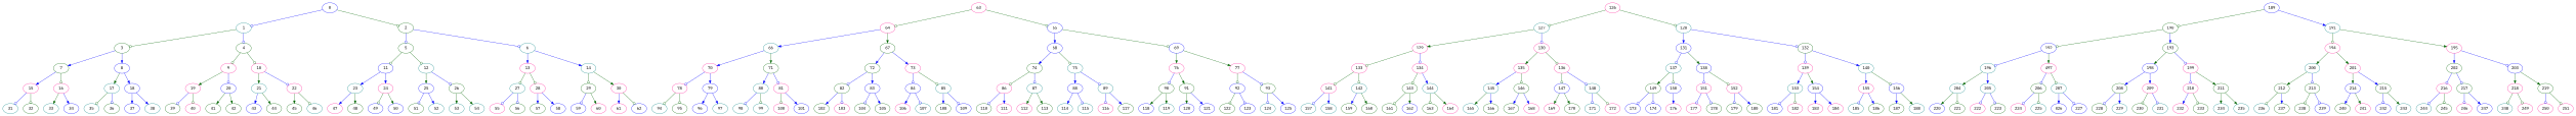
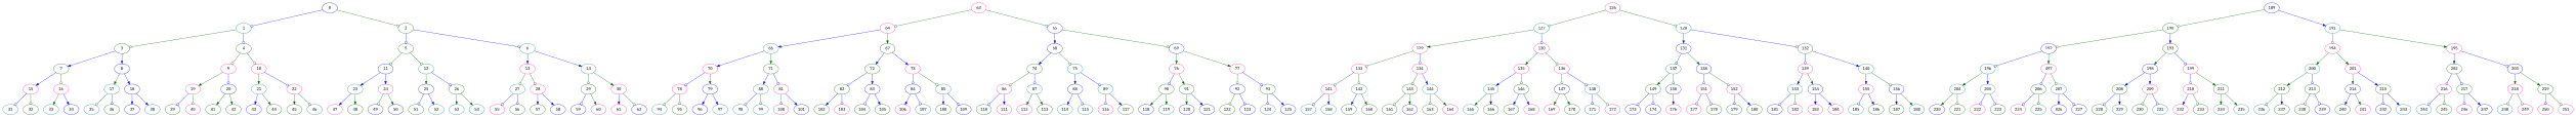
  strict digraph {
    fontname="IBM Plex Mono"
    node [color=darkgreen fontname="IBM Plex Mono"]
    edge [arrowhead=odot color=blue fontname="IBM Plex Mono"]
    0 [color=blue]
    1 [color=teal]
    2
    3
    4
    5
    6 [color=teal]
    7
    8 [color=blue]
    9 [color=deeppink]
    10 [color=deeppink]
    11 [color=blue]
    12 [color=teal]
    13 [color=deeppink]
    14 [color=teal]
    15 [color=deeppink]
    16 [color=deeppink]
    17 [color=teal]
    18 [color=blue]
    19 [color=deeppink]
    20 [color=blue]
    21 [color=teal]
    22 [color=deeppink]
    23 [color=teal]
    24 [color=deeppink]
    25 [color=blue]
    26
    27 [color=teal]
    28 [color=deeppink]
    29
    30 [color=deeppink]
    31 [color=teal]
    32
    33 [color=teal]
    34 [color=blue]
    35 [color=teal]
    36
    37 [color=blue]
    38 [color=teal]
    39
    40 [color=deeppink]
    41
    42
    43 [color=blue]
    44
    45
    46 [color=teal]
    47 [color=deeppink]
    48
    49 [color=blue]
    50 [color=blue]
    51
    52 [color=teal]
    53 [color=teal]
    54 [color=teal]
    55 [color=deeppink]
    56
    57
    58 [color=blue]
    59 [color=blue]
    60 [color=deeppink]
    61 [color=deeppink]
    62 [color=blue]
    63 [color=deeppink]
    64 [color=deeppink]
    65 [color=blue]
    66 [color=teal]
    67
    68 [color=blue]
    69 [color=blue]
    70 [color=deeppink]
    71
    72
    73 [color=deeppink]
    74
    75 [color=teal]
    76 [color=deeppink]
    77 [color=deeppink]
    78 [color=deeppink]
    79 [color=blue]
    80 [color=teal]
    81 [color=deeppink]
    82
    83 [color=blue]
    84 [color=blue]
    85 [color=teal]
    86 [color=deeppink]
    87 [color=teal]
    88 [color=blue]
    89 [color=teal]
    90
    91
    92 [color=blue]
    93
    94 [color=teal]
    95
    96 [color=blue]
    97 [color=teal]
    98 [color=teal]
    99 [color=teal]
    100 [color=deeppink]
    101 [color=blue]
    102
    103 [color=deeppink]
    104
    105
    106 [color=deeppink]
    107 [color=teal]
    108
    109 [color=blue]
    110
    111 [color=deeppink]
    112 [color=deeppink]
    113
    114 [color=teal]
    115 [color=teal]
    116 [color=deeppink]
    117
    118 [color=blue]
    119 [color=teal]
    120 [color=blue]
    121 [color=blue]
    122
    123 [color=blue]
    124 [color=teal]
    125 [color=blue]
    126 [color=deeppink]
    127 [color=teal]
    128 [color=teal]
    129 [color=deeppink]
    130 [color=deeppink]
    131 [color=blue]
    132
    133 [color=deeppink]
    134 [color=deeppink]
    135 [color=deeppink]
    136 [color=deeppink]
    137 [color=teal]
    138 [color=blue]
    139 [color=deeppink]
    140 [color=teal]
    141 [color=deeppink]
    142 [color=teal]
    143
    144 [color=teal]
    145 [color=teal]
    146
    147 [color=blue]
    148 [color=teal]
    149
    150 [color=blue]
    151 [color=deeppink]
    152 [color=deeppink]
    153 [color=teal]
    154 [color=blue]
    155 [color=deeppink]
    156 [color=blue]
    157 [color=teal]
    158 [color=teal]
    159
    160
    161
    162 [color=blue]
    163
    164 [color=deeppink]
    165 [color=teal]
    166
    167
    168 [color=deeppink]
    169 [color=deeppink]
    170
    171 [color=teal]
    172 [color=deeppink]
    173 [color=blue]
    174 [color=blue]
    176 [color=deeppink]
    177 [color=deeppink]
    178
    179
    180
    181 [color=blue]
    182 [color=deeppink]
    183 [color=deeppink]
    184 [color=deeppink]
    185 [color=teal]
    186
    187
    188 [color=teal]
    189 [color=blue]
    190
    191 [color=teal]
    192 [color=blue]
    193
    194 [color=deeppink]
    195 [color=deeppink]
    196 [color=teal]
    n197 [color=deeppink label=497]
    198 [color=blue]
    199 [color=deeppink]
    200 [color=teal]
    201 [color=deeppink]
    202
    203 [color=blue]
    204 [color=teal]
    205 [color=teal]
    206
    207 [color=teal]
    208
    209 [color=deeppink]
    210 [color=deeppink]
    211
    212
    213
    214 [color=blue]
    215
    216 [color=deeppink]
    217
    218 [color=deeppink]
    219
    220 [color=blue]
    221
    222 [color=deeppink]
    223
    224 [color=deeppink]
    225 [color=teal]
    n226 [color=blue label=826]
    227 [color=blue]
    228
    229 [color=teal]
    230
    231 [color=teal]
    232 [color=deeppink]
    233
    234 [color=teal]
    235 [color=teal]
    236 [color=teal]
    237
    238
    239 [color=blue]
    240
    241 [color=deeppink]
    242 [color=blue]
    243 [color=teal]
    244 [color=teal]
    245
    246 [color=deeppink]
    247 [color=blue]
    248 [color=teal]
    249 [color=deeppink]
    250 [color=deeppink]
    251 [color=deeppink]
    0 -> 1
    0 -> 2 [color=darkgreen]
    1 -> 3 [color=darkgreen]
    1 -> 4
    2 -> 5
    2 -> 6
    3 -> 7 [arrowhead=normal]
    3 -> 8 [arrowhead=normal]
    4 -> 9 [color=darkgreen]
    4 -> 10 [color=darkgreen]
    5 -> 11 [color=darkgreen]
    5 -> 12 [color=darkgreen]
    6 -> 13 [arrowhead=normal]
    6 -> 14 [arrowhead=normal]
    7 -> 15 [arrowhead=normal]
    7 -> 16 [color=darkgreen]
    8 -> 17 [arrowhead=normal color=darkgreen]
    8 -> 18 [arrowhead=normal]
    9 -> 19 [arrowhead=normal color=darkgreen]
    9 -> 20
    10 -> 21 [arrowhead=normal color=darkgreen]
    10 -> 22
    11 -> 23 [arrowhead=normal]
    11 -> 24 [arrowhead=normal]
    12 -> 25 [arrowhead=normal color=darkgreen]
    12 -> 26
    13 -> 27 [color=darkgreen]
    13 -> 28 [color=darkgreen]
    14 -> 29 [color=darkgreen]
    14 -> 30 [arrowhead=normal color=darkgreen]
    15 -> 31
    15 -> 32 [color=darkgreen]
    16 -> 33 [arrowhead=normal color=darkgreen]
    16 -> 34 [arrowhead=normal]
    17 -> 35 [color=darkgreen]
    17 -> 36
    18 -> 37 [arrowhead=normal]
    18 -> 38 [arrowhead=normal]
    19 -> 39
    19 -> 40 [color=darkgreen]
    20 -> 41 [arrowhead=normal color=darkgreen]
    20 -> 42 [arrowhead=normal color=darkgreen]
    21 -> 43 [arrowhead=normal]
    21 -> 44 [arrowhead=normal color=darkgreen]
    22 -> 45 [arrowhead=normal color=darkgreen]
    22 -> 46 [color=darkgreen]
    23 -> 47 [arrowhead=normal]
    23 -> 48 [arrowhead=normal color=darkgreen]
    24 -> 49 [color=darkgreen]
    24 -> 50 [arrowhead=normal color=darkgreen]
    25 -> 51
    25 -> 52 [arrowhead=normal]
    26 -> 53 [arrowhead=normal color=darkgreen]
    26 -> 54 [arrowhead=normal color=darkgreen]
    27 -> 55
    27 -> 56
    28 -> 57 [arrowhead=normal]
    28 -> 58 [arrowhead=normal]
    29 -> 59
    29 -> 60 [arrowhead=normal color=darkgreen]
    30 -> 61 [arrowhead=normal]
    30 -> 62 [color=darkgreen]
    63 -> 64 [color=darkgreen]
    63 -> 65 [color=darkgreen]
    64 -> 66 [arrowhead=normal]
    64 -> 67 [arrowhead=normal color=darkgreen]
    65 -> 68 [arrowhead=normal]
    65 -> 69 [color=darkgreen]
    66 -> 70 [arrowhead=normal]
    66 -> 71 [arrowhead=normal color=darkgreen]
    67 -> 72 [arrowhead=normal]
    67 -> 73 [arrowhead=normal]
    68 -> 74 [arrowhead=normal]
    68 -> 75 [color=darkgreen]
    69 -> 76 [arrowhead=normal color=darkgreen]
    69 -> 77 [arrowhead=normal color=darkgreen]
    70 -> 78
-   70 -> 79 [arrowhead=normal]
+   70 -> 79 [arrowhead=normal color=darkgreen]
    71 -> 80 [arrowhead=normal]
    71 -> 81
    72 -> 82
    72 -> 83 [arrowhead=normal]
    73 -> 84
    73 -> 85 [color=darkgreen]
    74 -> 86 [color=darkgreen]
    74 -> 87
    75 -> 88 [arrowhead=normal]
    75 -> 89
    76 -> 90
    76 -> 91 [arrowhead=normal color=darkgreen]
    77 -> 92 [color=darkgreen]
    77 -> 93
    78 -> 94 [color=darkgreen]
    78 -> 95 [color=darkgreen]
    79 -> 96 [arrowhead=normal]
    79 -> 97 [arrowhead=normal]
    80 -> 98
    80 -> 99 [color=darkgreen]
    81 -> 100 [color=darkgreen]
    81 -> 101 [arrowhead=normal]
    82 -> 102 [arrowhead=normal]
    82 -> 103
    83 -> 104
    83 -> 105 [arrowhead=normal]
    84 -> 106 [arrowhead=normal]
    84 -> 107
    85 -> 108 [arrowhead=normal]
    85 -> 109
    86 -> 110
    86 -> 111 [arrowhead=normal]
    87 -> 112 [arrowhead=normal color=darkgreen]
    87 -> 113 [arrowhead=normal color=darkgreen]
    88 -> 114 [arrowhead=normal]
    88 -> 115
    89 -> 116
    89 -> 117 [arrowhead=normal]
    90 -> 118 [arrowhead=normal color=darkgreen]
    90 -> 119 [arrowhead=normal color=darkgreen]
    91 -> 120 [arrowhead=normal color=darkgreen]
    91 -> 121 [arrowhead=normal]
    92 -> 122 [color=darkgreen]
    92 -> 123
    93 -> 124
    93 -> 125 [arrowhead=normal]
    126 -> 127 [color=darkgreen]
    126 -> 128 [color=darkgreen]
    127 -> 129 [arrowhead=normal color=darkgreen]
    127 -> 130
    128 -> 131 [arrowhead=normal]
    128 -> 132
    129 -> 133 [color=darkgreen]
    129 -> 134
    130 -> 135 [arrowhead=normal color=darkgreen]
    130 -> 136 [color=darkgreen]
    131 -> 137
    131 -> 138 [arrowhead=normal color=darkgreen]
    132 -> 139
    132 -> 140 [arrowhead=normal]
    133 -> 141 [color=darkgreen]
    133 -> 142 [color=darkgreen]
    134 -> 143 [color=darkgreen]
    134 -> 144 [arrowhead=normal]
    135 -> 145 [arrowhead=normal]
    135 -> 146 [color=darkgreen]
    136 -> 147 [color=darkgreen]
    136 -> 148
    137 -> 149 [arrowhead=normal color=darkgreen]
    137 -> 150 [color=darkgreen]
    138 -> 151
    138 -> 152 [color=darkgreen]
    139 -> 153 [arrowhead=normal]
    139 -> 154 [arrowhead=normal color=darkgreen]
    140 -> 155 [arrowhead=normal]
    140 -> 156 [color=darkgreen]
    141 -> 157
    141 -> 158 [arrowhead=normal]
    142 -> 159 [arrowhead=normal]
    142 -> 160 [arrowhead=normal color=darkgreen]
    143 -> 161 [color=darkgreen]
    143 -> 162 [arrowhead=normal color=darkgreen]
    144 -> 163 [color=darkgreen]
    144 -> 164 [arrowhead=normal color=darkgreen]
    145 -> 165 [arrowhead=normal color=darkgreen]
    145 -> 166 [arrowhead=normal]
    146 -> 167 [arrowhead=normal]
    146 -> 168 [arrowhead=normal]
    147 -> 169 [arrowhead=normal color=darkgreen]
    147 -> 170 [arrowhead=normal color=darkgreen]
    148 -> 171
    148 -> 172 [color=darkgreen]
    149 -> 173
    149 -> 174
    150 -> 176 [arrowhead=normal]
    151 -> 177
    151 -> 178
    152 -> 179
    152 -> 180 [arrowhead=normal]
    153 -> 181
    153 -> 182 [color=darkgreen]
    154 -> 183 [arrowhead=normal]
    154 -> 184 [arrowhead=normal]
    155 -> 185
    155 -> 186 [arrowhead=normal]
    156 -> 187 [arrowhead=normal]
    156 -> 188 [arrowhead=normal color=darkgreen]
    189 -> 190 [color=darkgreen]
    189 -> 191 [arrowhead=normal]
    190 -> 192 [color=darkgreen]
    190 -> 193 [arrowhead=normal]
    191 -> 194 [color=darkgreen]
    191 -> 195 [arrowhead=normal color=darkgreen]
    192 -> 196
    192 -> n197 [arrowhead=normal color=darkgreen]
    193 -> 198 [arrowhead=normal color=darkgreen]
    193 -> 199
    194 -> 200 [arrowhead=normal color=darkgreen]
    194 -> 201 [arrowhead=normal color=darkgreen]
    195 -> 202 [arrowhead=normal]
    195 -> 203
    196 -> 204 [arrowhead=normal color=darkgreen]
    196 -> 205 [arrowhead=normal]
    n197 -> 206
    n197 -> 207 [color=darkgreen]
    198 -> 208 [arrowhead=normal]
    198 -> 209 [arrowhead=normal]
    199 -> 210
    199 -> 211 [arrowhead=normal color=darkgreen]
    200 -> 212 [arrowhead=normal color=darkgreen]
    200 -> 213
    201 -> 214 [arrowhead=normal color=darkgreen]
    201 -> 215 [arrowhead=normal]
    202 -> 216
    202 -> 217
    203 -> 218 [arrowhead=normal color=darkgreen]
    203 -> 219 [arrowhead=normal color=darkgreen]
    204 -> 220 [arrowhead=normal color=darkgreen]
    204 -> 221 [color=darkgreen]
    205 -> 222
    205 -> 223
    206 -> 224
    206 -> 225 [color=darkgreen]
    207 -> n226 [arrowhead=normal]
    207 -> 227
    208 -> 228
    208 -> 229 [arrowhead=normal]
    209 -> 230 [color=darkgreen]
    209 -> 231
    210 -> 232 [arrowhead=normal]
    210 -> 233 [color=darkgreen]
    211 -> 234 [arrowhead=normal color=darkgreen]
    211 -> 235 [arrowhead=normal color=darkgreen]
    212 -> 236 [color=darkgreen]
    212 -> 237 [arrowhead=normal]
    213 -> 238 [color=darkgreen]
    213 -> 239
    214 -> 240 [arrowhead=normal]
    214 -> 241 [arrowhead=normal color=darkgreen]
    215 -> 242
-   215 -> 243 [arrowhead=normal color=darkgreen]
+   215 -> 243 [arrowhead=normal]
    216 -> 244
    216 -> 245 [color=darkgreen]
    217 -> 246
    217 -> 247 [arrowhead=normal]
    218 -> 248 [color=darkgreen]
    218 -> 249 [color=darkgreen]
    219 -> 250
    219 -> 251 [color=darkgreen]
  }
